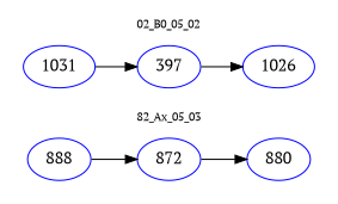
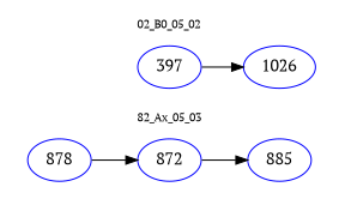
  digraph {
    fontname="PT Serif"
    rankdir=LR
    node [color=blue fontname="PT Serif"]
    edge [color=black fontname="PT Serif"]
-   n1 [label=888]
+   n1 [label=878]
    n2 [label=872]
-   n3 [label=880]
-   n4 [label=1031]
+   n3 [label=885]
    n5 [label=397]
    n6 [label=1026]
    subgraph cluster_1 {
      color=white
      fontsize=10
      label="82_Ax_05_03"
      n1
      n2
      n3
    }
    subgraph cluster_2 {
      color=white
      fontsize=10
      label="02_B0_05_02"
-     n4
      n5
      n6
    }
    n1 -> n2
    n2 -> n3
-   n4 -> n5
    n5 -> n6
  }
